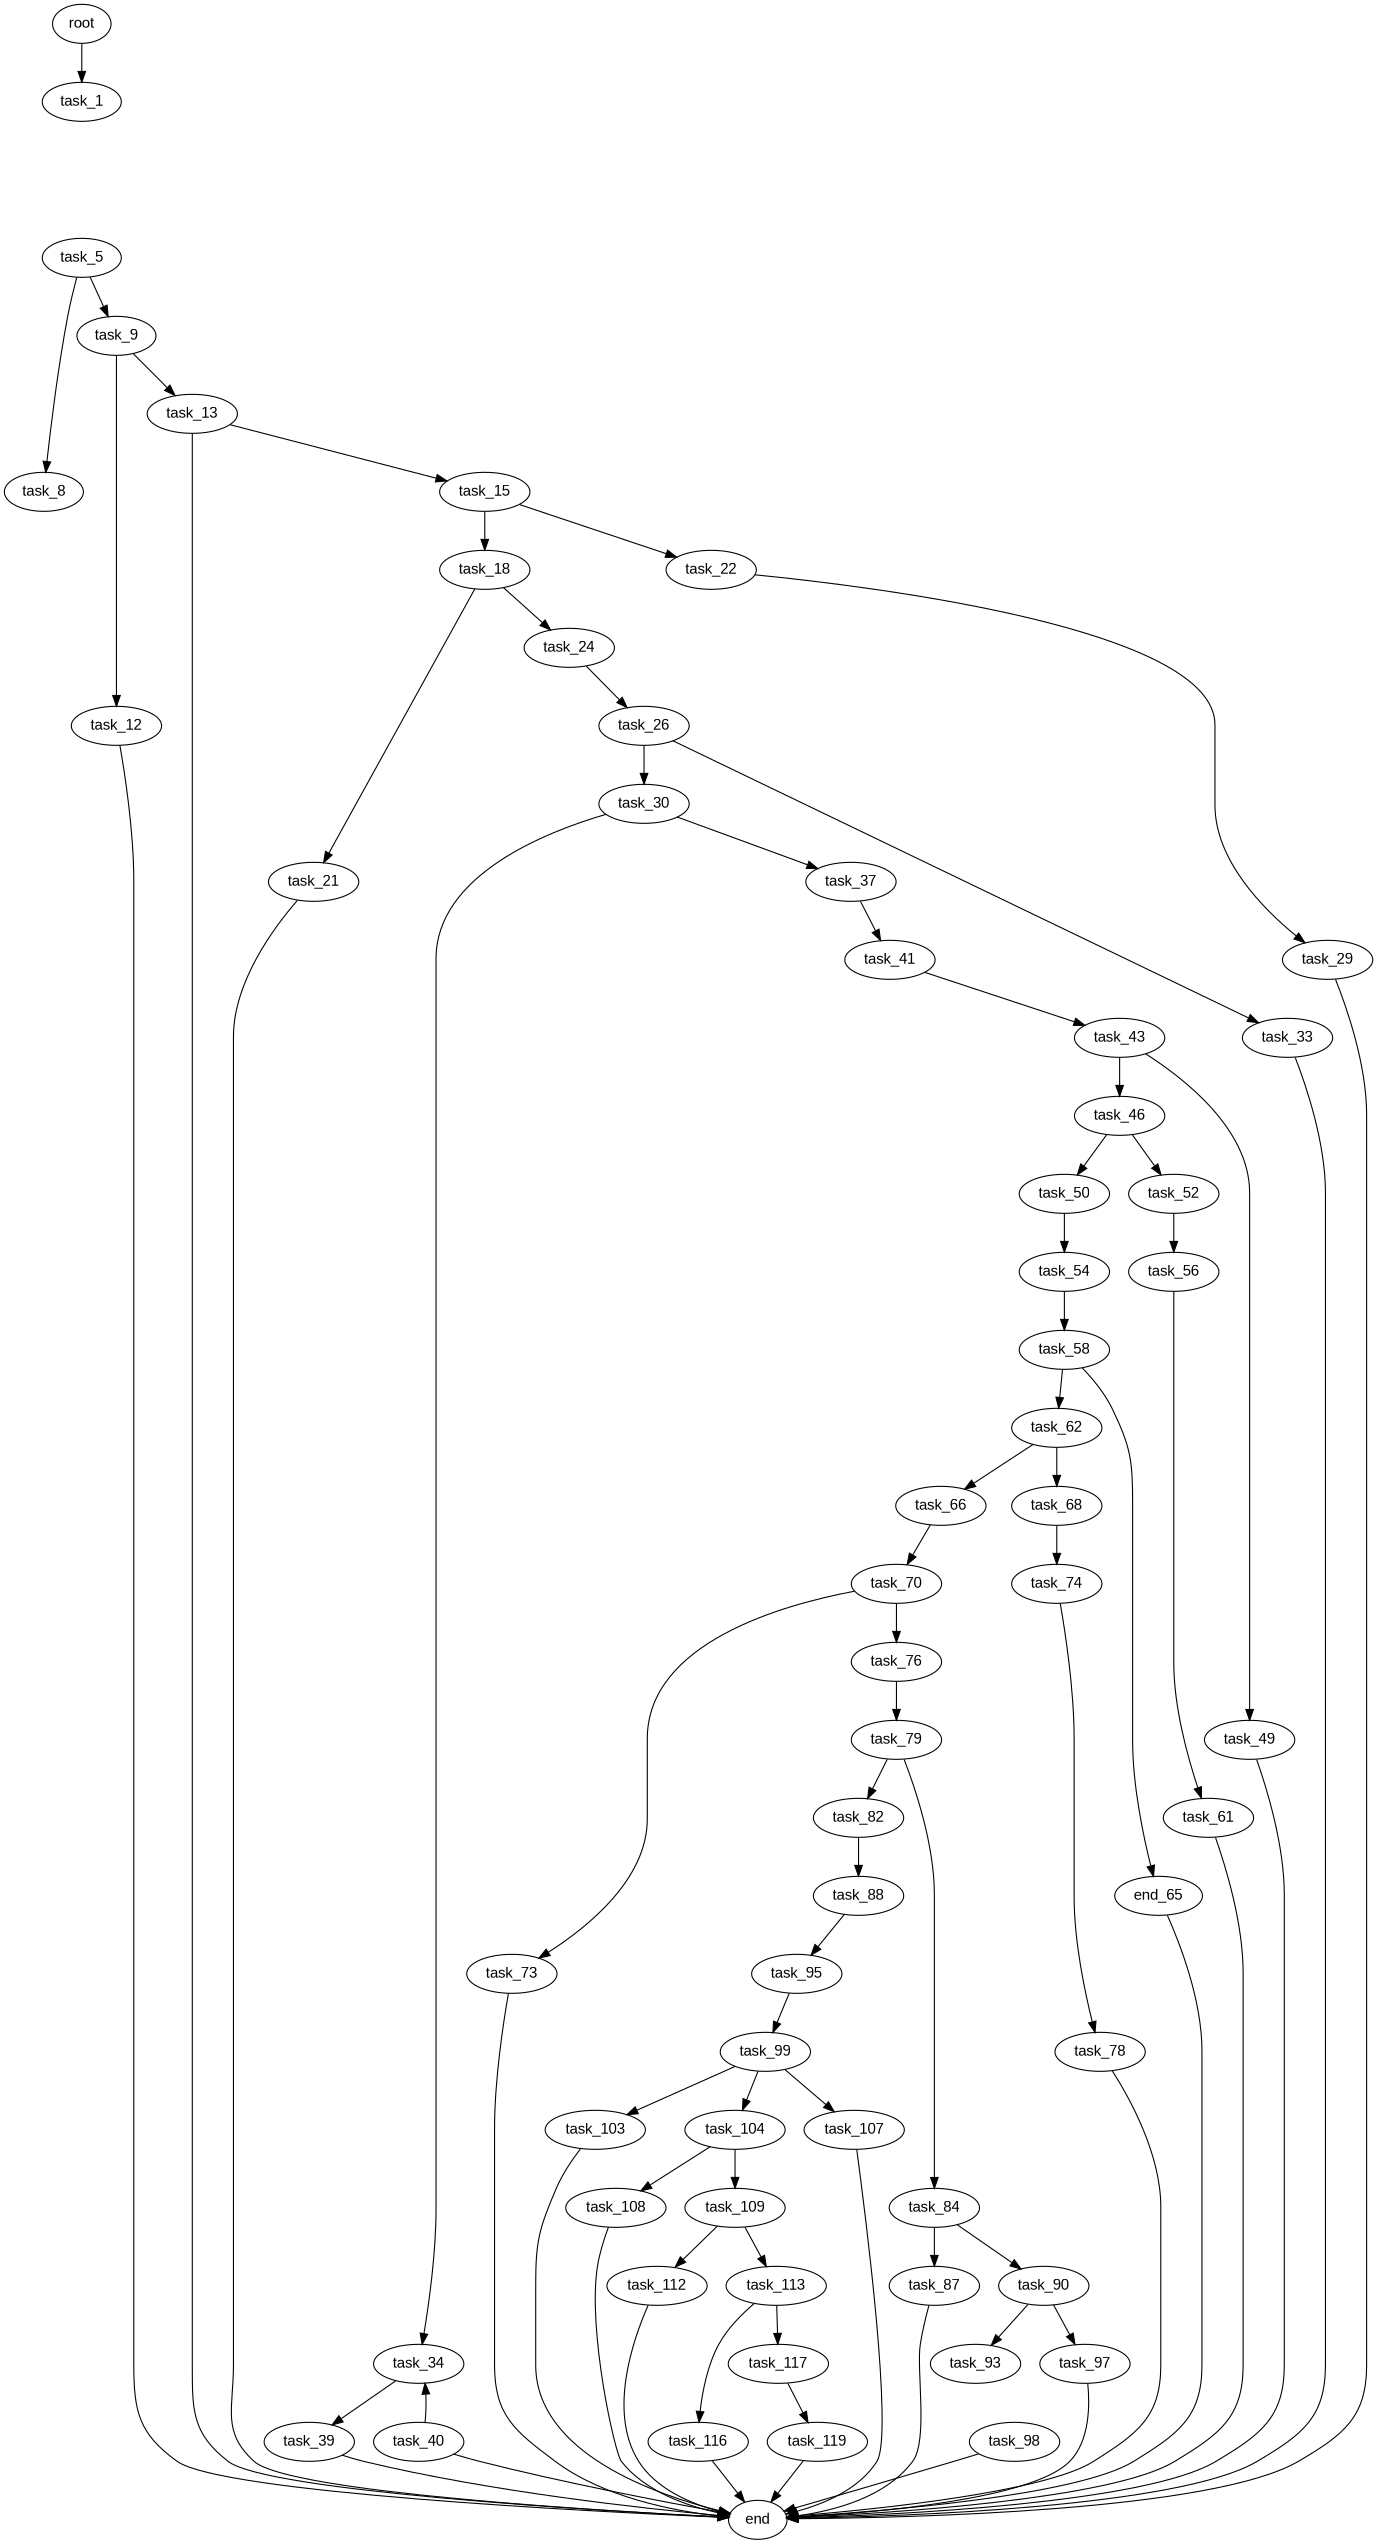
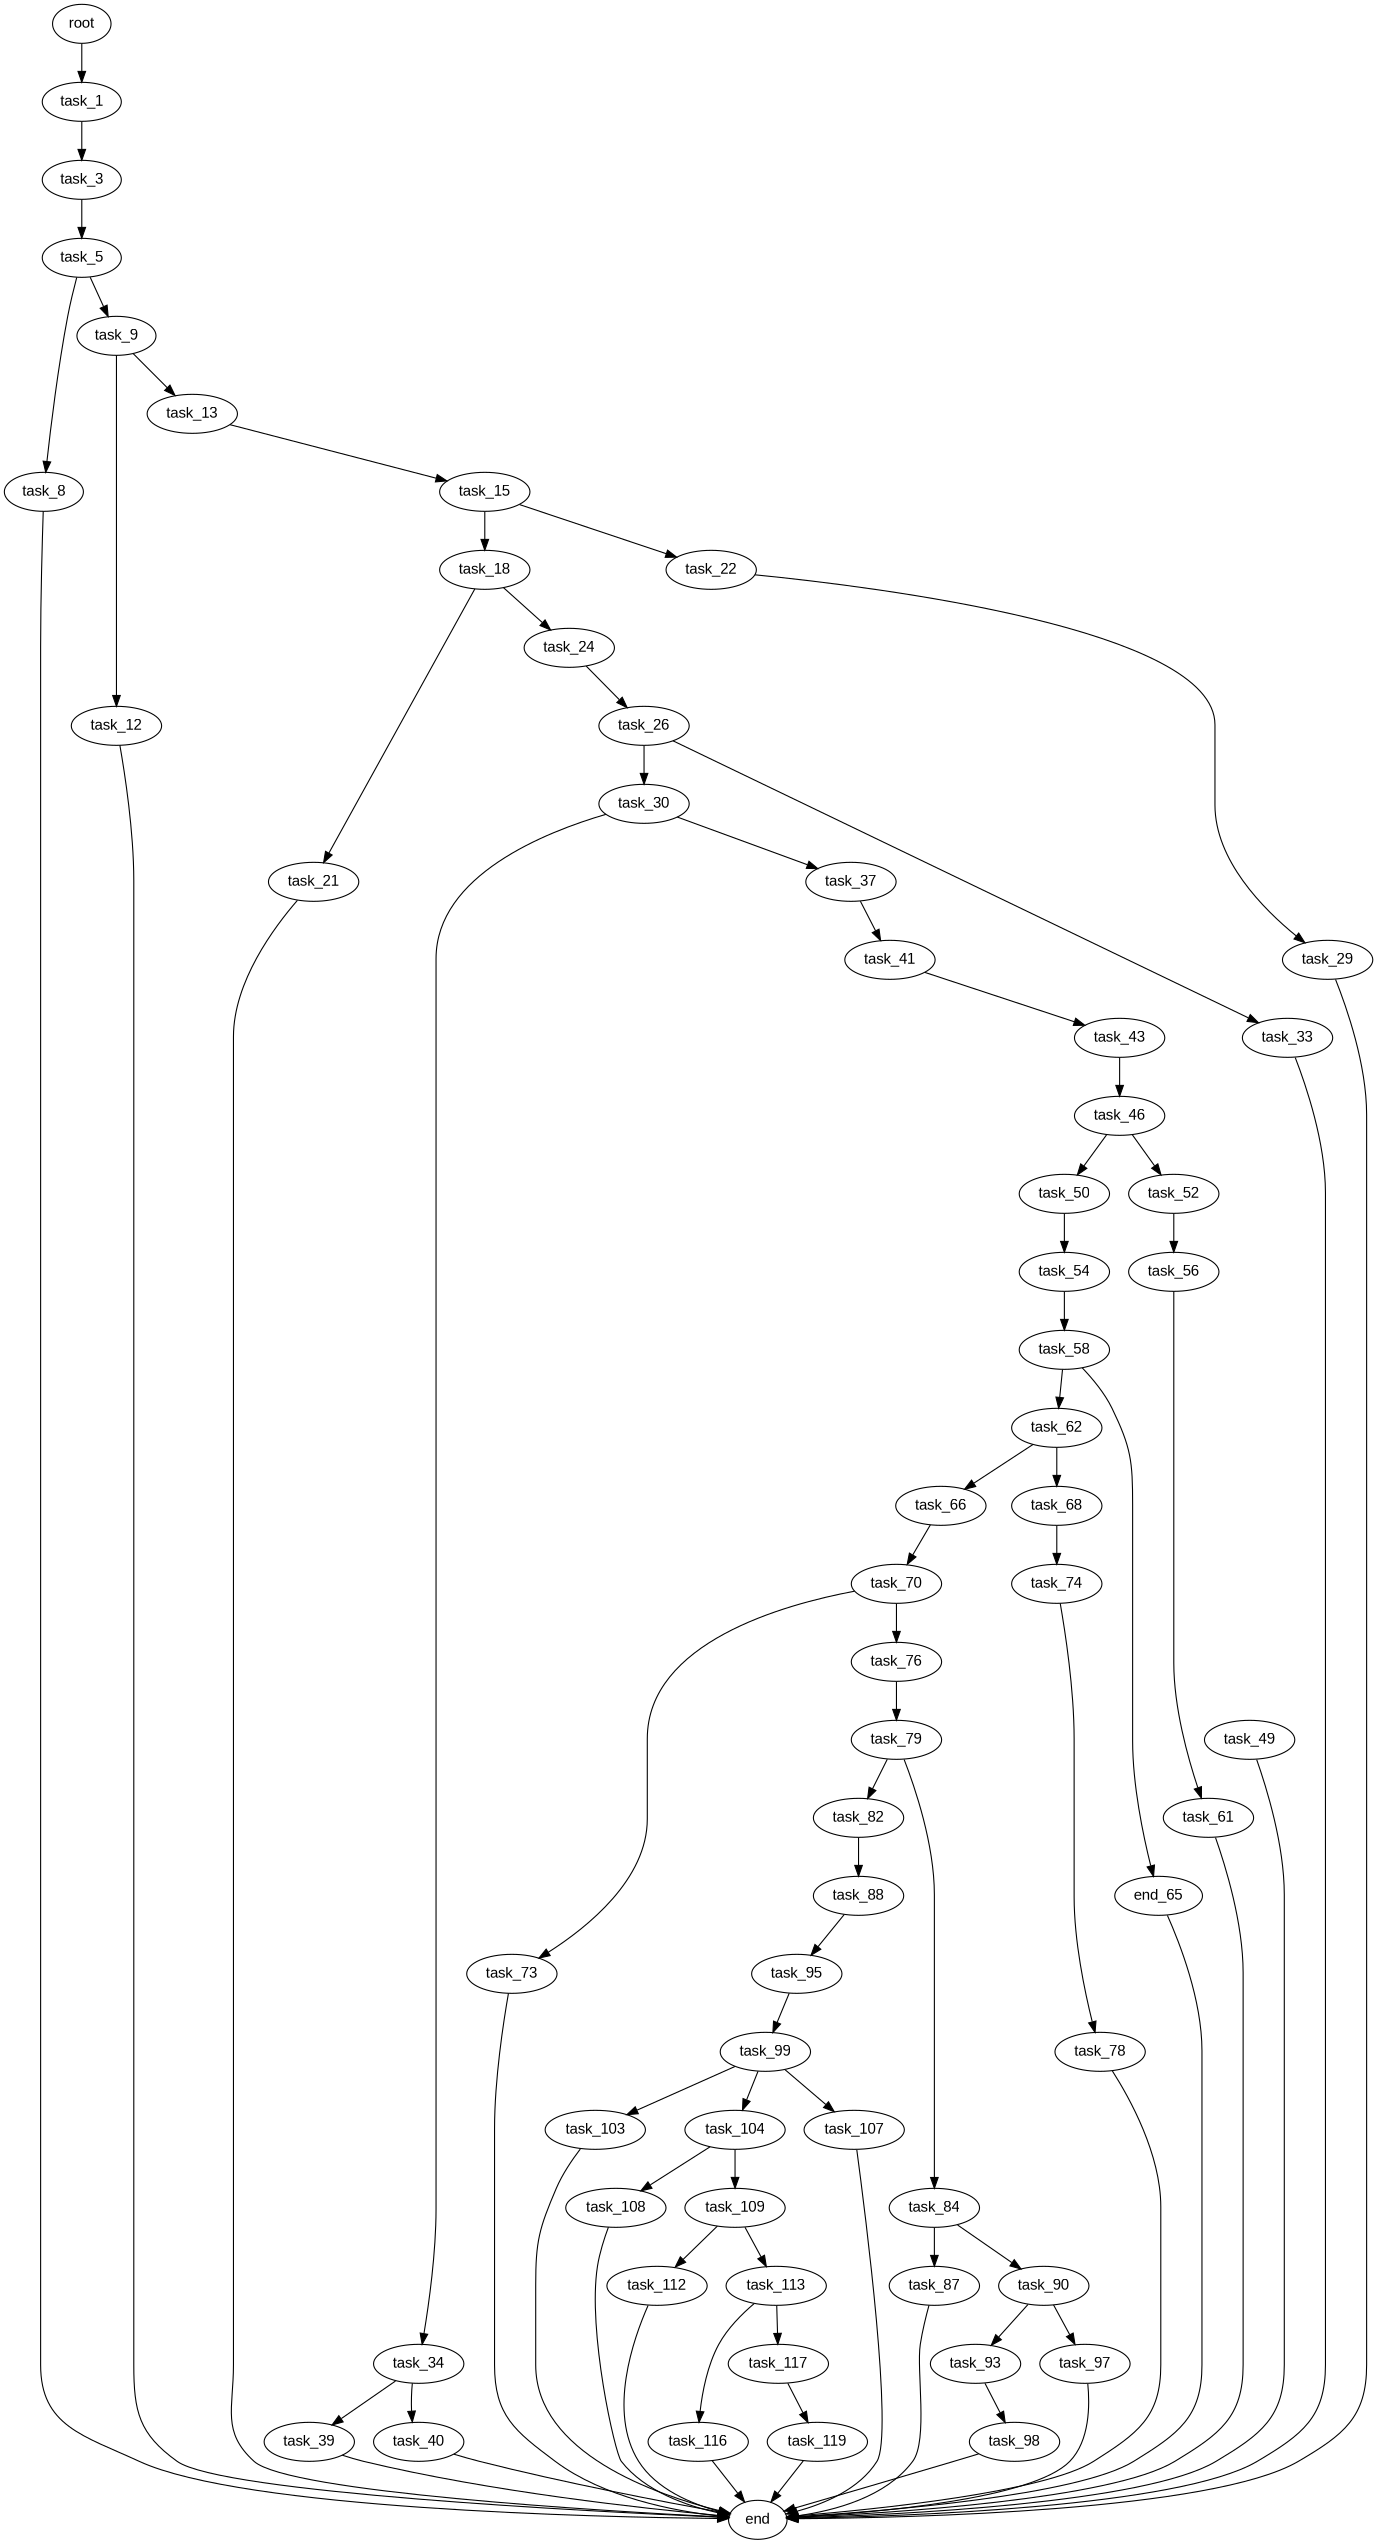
  digraph {
    fontname="Liberation Sans"
    node [fontname="Liberation Sans"]
    edge [fontname="Liberation Sans"]
    root
    task_1
+   task_3
    task_5
    task_8
    task_9
    end
    task_12
    task_13
    task_15
    task_18
    task_22
    task_21
    task_24
    task_29
    task_26
    task_30
    task_33
    task_34
    task_37
    task_39
    task_40
    task_41
    task_43
    task_46
    task_49
    task_50
    task_52
    task_54
    task_56
    task_58
    task_61
    task_62
    n34 [label=end_65]
    task_66
    task_68
    task_70
    task_74
    task_73
    task_76
    task_78
    task_79
    task_82
    task_84
    task_88
    task_87
    task_90
    task_95
    task_93
    task_97
    task_99
    task_98
    task_103
    task_104
    task_107
    task_108
    task_109
    task_112
    task_113
    task_116
    task_117
    task_119
    root -> task_1
+   task_1 -> task_3
+   task_3 -> task_5
    task_5 -> task_8
    task_5 -> task_9
-   task_13 -> end
+   task_8 -> end
    task_9 -> task_12
    task_9 -> task_13
    task_12 -> end
    task_13 -> task_15
    task_15 -> task_18
    task_15 -> task_22
    task_18 -> task_21
    task_18 -> task_24
    task_22 -> task_29
    task_21 -> end
    task_24 -> task_26
    task_29 -> end
    task_26 -> task_30
    task_26 -> task_33
    task_30 -> task_34
    task_30 -> task_37
    task_33 -> end
    task_34 -> task_39
-   task_40 -> task_34
+   task_34 -> task_40
    task_37 -> task_41
    task_39 -> end
    task_40 -> end
    task_41 -> task_43
    task_43 -> task_46
-   task_43 -> task_49
    task_46 -> task_50
    task_46 -> task_52
    task_49 -> end
    task_50 -> task_54
    task_52 -> task_56
    task_54 -> task_58
    task_56 -> task_61
    task_58 -> task_62
    task_58 -> n34
    task_61 -> end
    task_62 -> task_66
    task_62 -> task_68
    n34 -> end
    task_66 -> task_70
    task_68 -> task_74
    task_70 -> task_73
    task_70 -> task_76
    task_74 -> task_78
    task_73 -> end
    task_76 -> task_79
    task_78 -> end
    task_79 -> task_82
    task_79 -> task_84
    task_82 -> task_88
    task_84 -> task_87
    task_84 -> task_90
    task_88 -> task_95
    task_87 -> end
    task_90 -> task_93
    task_90 -> task_97
    task_95 -> task_99
+   task_93 -> task_98
    task_97 -> end
    task_99 -> task_103
    task_99 -> task_104
    task_99 -> task_107
    task_98 -> end
    task_103 -> end
    task_104 -> task_108
    task_104 -> task_109
    task_107 -> end
    task_108 -> end
    task_109 -> task_112
    task_109 -> task_113
    task_112 -> end
    task_113 -> task_116
    task_113 -> task_117
    task_116 -> end
    task_117 -> task_119
    task_119 -> end
  }
